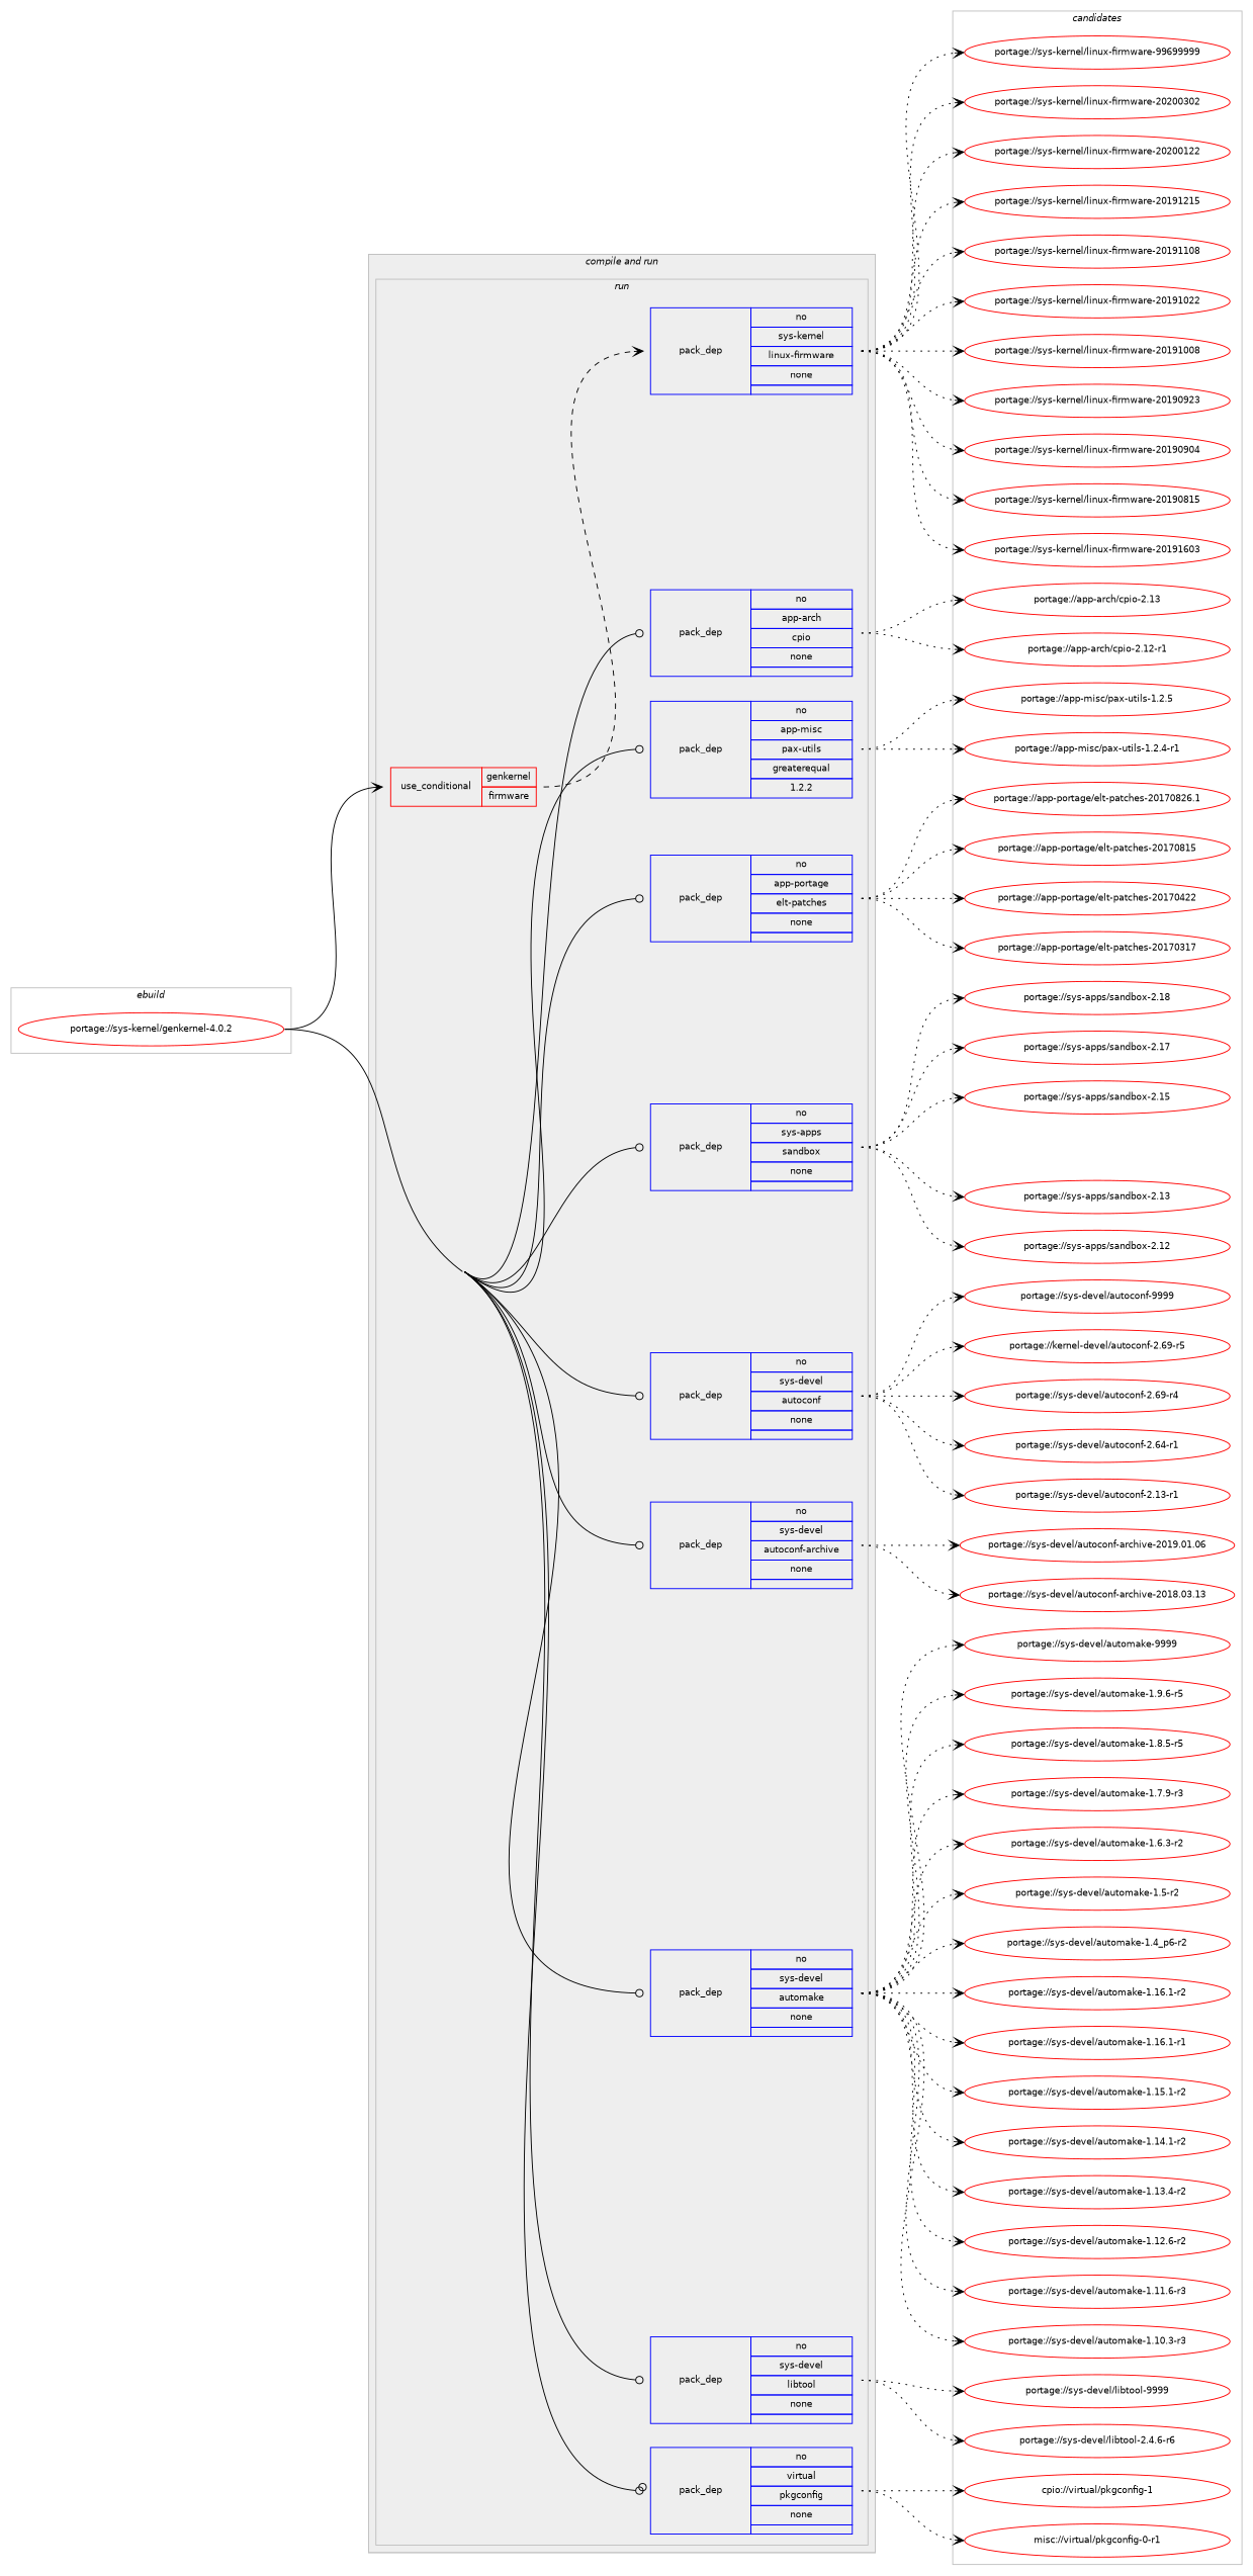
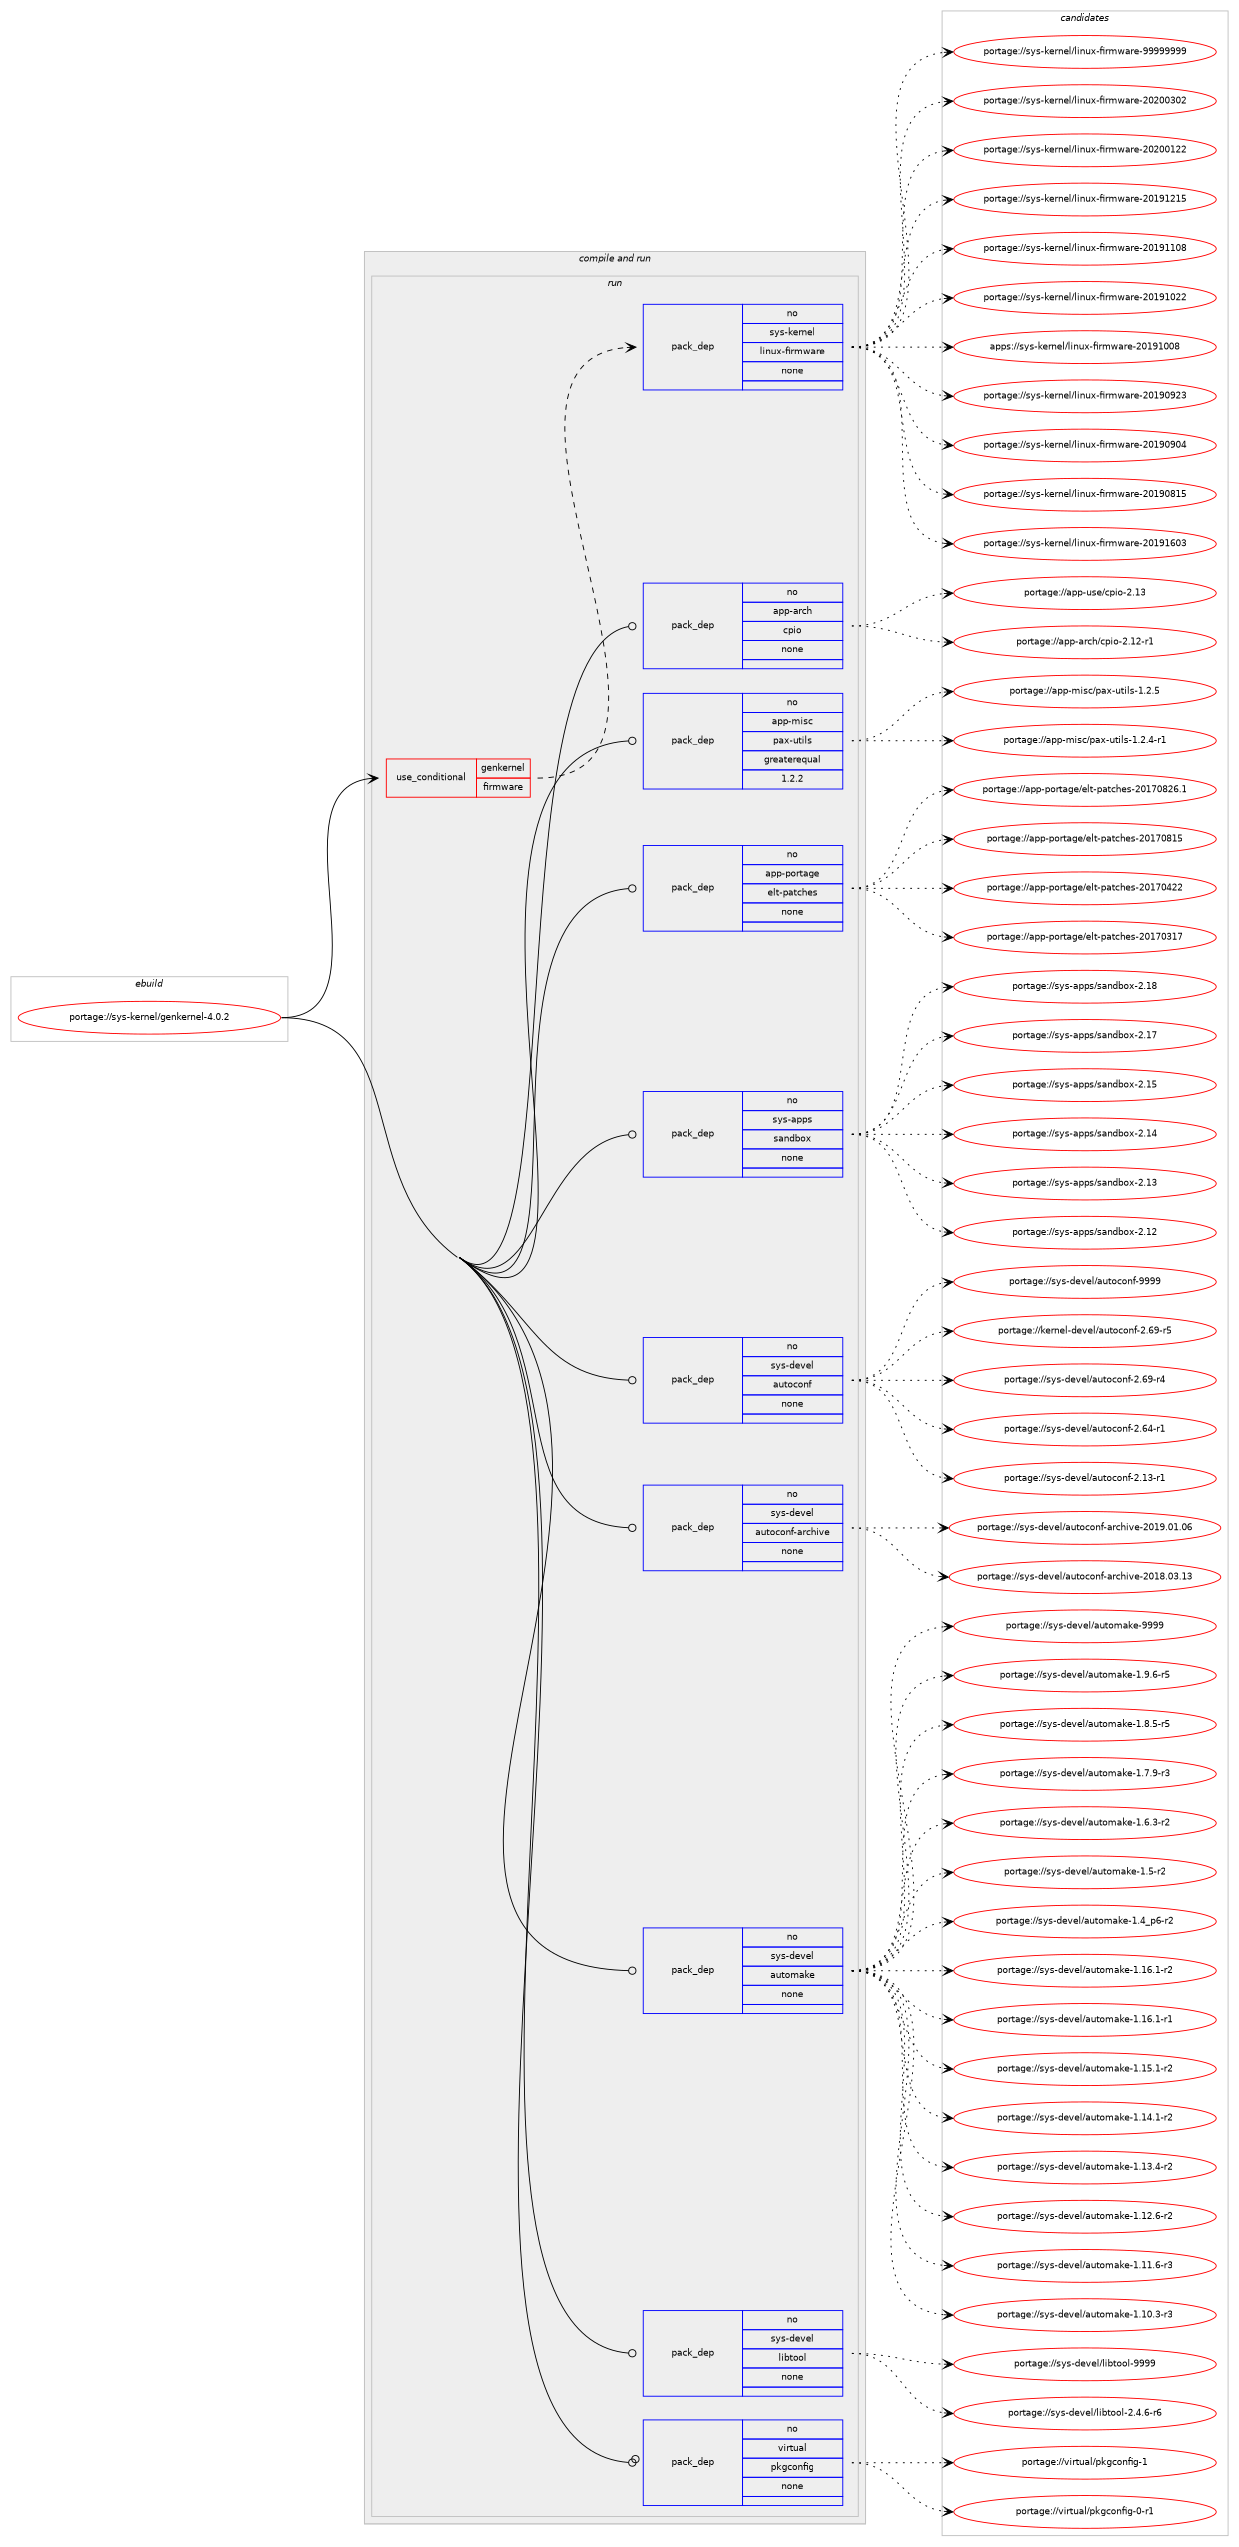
  digraph {
    compound=true
    concentrate=true
    fontname=Helvetica
    fontsize=10
    newrank=true
    rankdir=LR
    ranksep=1.5
    node [color=red fontname=Helvetica fontsize=10]
    edge [arrowhead=vee headport=w style=dotted tailport=e weight=100]
    n1 [label="portage://sys-kernel/genkernel-4.0.2" width=4]
    n2 [color=blue label=<<TABLE BORDER="0" CELLBORDER="1" CELLSPACING="0" CELLPADDING="4" WIDTH="220"><TR><TD ROWSPAN="6" CELLPADDING="30">pack_dep</TD></TR><TR><TD WIDTH="110">no</TD></TR><TR><TD>sys-kernel</TD></TR><TR><TD>linux-firmware</TD></TR><TR><TD>none</TD></TR><TR><TD></TD></TR></TABLE>> shape=none]
    n3 [label=<<TABLE BORDER="0" CELLBORDER="1" CELLSPACING="0" CELLPADDING="4"><TR><TD ROWSPAN="3" CELLPADDING="10">use_conditional</TD></TR><TR><TD>genkernel</TD></TR><TR><TD>firmware</TD></TR></TABLE>> shape=none]
    n4 [color=blue label=<<TABLE BORDER="0" CELLBORDER="1" CELLSPACING="0" CELLPADDING="4" WIDTH="220"><TR><TD ROWSPAN="6" CELLPADDING="30">pack_dep</TD></TR><TR><TD WIDTH="110">no</TD></TR><TR><TD>app-arch</TD></TR><TR><TD>cpio</TD></TR><TR><TD>none</TD></TR><TR><TD></TD></TR></TABLE>> shape=none]
    n5 [color=blue label=<<TABLE BORDER="0" CELLBORDER="1" CELLSPACING="0" CELLPADDING="4" WIDTH="220"><TR><TD ROWSPAN="6" CELLPADDING="30">pack_dep</TD></TR><TR><TD WIDTH="110">no</TD></TR><TR><TD>app-misc</TD></TR><TR><TD>pax-utils</TD></TR><TR><TD>greaterequal</TD></TR><TR><TD>1.2.2</TD></TR></TABLE>> shape=none]
    n6 [color=blue label=<<TABLE BORDER="0" CELLBORDER="1" CELLSPACING="0" CELLPADDING="4" WIDTH="220"><TR><TD ROWSPAN="6" CELLPADDING="30">pack_dep</TD></TR><TR><TD WIDTH="110">no</TD></TR><TR><TD>app-portage</TD></TR><TR><TD>elt-patches</TD></TR><TR><TD>none</TD></TR><TR><TD></TD></TR></TABLE>> shape=none]
    n7 [color=blue label=<<TABLE BORDER="0" CELLBORDER="1" CELLSPACING="0" CELLPADDING="4" WIDTH="220"><TR><TD ROWSPAN="6" CELLPADDING="30">pack_dep</TD></TR><TR><TD WIDTH="110">no</TD></TR><TR><TD>sys-apps</TD></TR><TR><TD>sandbox</TD></TR><TR><TD>none</TD></TR><TR><TD></TD></TR></TABLE>> shape=none]
    n8 [color=blue label=<<TABLE BORDER="0" CELLBORDER="1" CELLSPACING="0" CELLPADDING="4" WIDTH="220"><TR><TD ROWSPAN="6" CELLPADDING="30">pack_dep</TD></TR><TR><TD WIDTH="110">no</TD></TR><TR><TD>sys-devel</TD></TR><TR><TD>autoconf</TD></TR><TR><TD>none</TD></TR><TR><TD></TD></TR></TABLE>> shape=none]
    n9 [color=blue label=<<TABLE BORDER="0" CELLBORDER="1" CELLSPACING="0" CELLPADDING="4" WIDTH="220"><TR><TD ROWSPAN="6" CELLPADDING="30">pack_dep</TD></TR><TR><TD WIDTH="110">no</TD></TR><TR><TD>sys-devel</TD></TR><TR><TD>autoconf-archive</TD></TR><TR><TD>none</TD></TR><TR><TD></TD></TR></TABLE>> shape=none]
    n10 [color=blue label=<<TABLE BORDER="0" CELLBORDER="1" CELLSPACING="0" CELLPADDING="4" WIDTH="220"><TR><TD ROWSPAN="6" CELLPADDING="30">pack_dep</TD></TR><TR><TD WIDTH="110">no</TD></TR><TR><TD>sys-devel</TD></TR><TR><TD>automake</TD></TR><TR><TD>none</TD></TR><TR><TD></TD></TR></TABLE>> shape=none]
    n11 [color=blue label=<<TABLE BORDER="0" CELLBORDER="1" CELLSPACING="0" CELLPADDING="4" WIDTH="220"><TR><TD ROWSPAN="6" CELLPADDING="30">pack_dep</TD></TR><TR><TD WIDTH="110">no</TD></TR><TR><TD>sys-devel</TD></TR><TR><TD>libtool</TD></TR><TR><TD>none</TD></TR><TR><TD></TD></TR></TABLE>> shape=none]
    n12 [color=blue label=<<TABLE BORDER="0" CELLBORDER="1" CELLSPACING="0" CELLPADDING="4" WIDTH="220"><TR><TD ROWSPAN="6" CELLPADDING="30">pack_dep</TD></TR><TR><TD WIDTH="110">no</TD></TR><TR><TD>virtual</TD></TR><TR><TD>pkgconfig</TD></TR><TR><TD>none</TD></TR><TR><TD></TD></TR></TABLE>> shape=none]
-   n13 [label="portage://sys-kernel/linux-firmware-99699999" width=4]
+   n13 [label="portage://sys-kernel/linux-firmware-99999999" width=4]
    n14 [label="portage://sys-kernel/linux-firmware-20200302" width=4]
    n15 [label="portage://sys-kernel/linux-firmware-20200122" width=4]
    n16 [label="portage://sys-kernel/linux-firmware-20191215" width=4]
    n17 [label="portage://sys-kernel/linux-firmware-20191108" width=4]
    n18 [label="portage://sys-kernel/linux-firmware-20191022" width=4]
-   n19 [label="portage://sys-kernel/linux-firmware-20191008" width=4]
+   n19 [label="apps://sys-kernel/linux-firmware-20191008" width=4]
    n20 [label="portage://sys-kernel/linux-firmware-20190923" width=4]
    n21 [label="portage://sys-kernel/linux-firmware-20190904" width=4]
    n22 [label="portage://sys-kernel/linux-firmware-20190815" width=4]
    n23 [label="portage://sys-kernel/linux-firmware-20191603" width=4]
-   n24 [label="portage://app-arch/cpio-2.13" width=4]
+   n24 [label="portage://app-use/cpio-2.13" width=4]
    n25 [label="portage://app-arch/cpio-2.12-r1" width=4]
    n26 [label="portage://app-misc/pax-utils-1.2.5" width=4]
    n27 [label="portage://app-misc/pax-utils-1.2.4-r1" width=4]
    n28 [label="portage://app-portage/elt-patches-20170826.1" width=4]
    n29 [label="portage://app-portage/elt-patches-20170815" width=4]
    n30 [label="portage://app-portage/elt-patches-20170422" width=4]
    n31 [label="portage://app-portage/elt-patches-20170317" width=4]
    n32 [label="portage://sys-apps/sandbox-2.18" width=4]
    n33 [label="portage://sys-apps/sandbox-2.17" width=4]
    n34 [label="portage://sys-apps/sandbox-2.15" width=4]
+   n35 [label="portage://sys-apps/sandbox-2.14" width=4]
    n36 [label="portage://sys-apps/sandbox-2.13" width=4]
    n37 [label="portage://sys-apps/sandbox-2.12" width=4]
    n38 [label="portage://sys-devel/autoconf-9999" width=4]
    n39 [label="portage://kernel-devel/autoconf-2.69-r5" width=4]
    n40 [label="portage://sys-devel/autoconf-2.69-r4" width=4]
    n41 [label="portage://sys-devel/autoconf-2.64-r1" width=4]
    n42 [label="portage://sys-devel/autoconf-2.13-r1" width=4]
    n43 [label="portage://sys-devel/autoconf-archive-2019.01.06" width=4]
    n44 [label="portage://sys-devel/autoconf-archive-2018.03.13" width=4]
    n45 [label="portage://sys-devel/automake-9999" width=4]
    n46 [label="portage://sys-devel/automake-1.9.6-r5" width=4]
    n47 [label="portage://sys-devel/automake-1.8.5-r5" width=4]
    n48 [label="portage://sys-devel/automake-1.7.9-r3" width=4]
    n49 [label="portage://sys-devel/automake-1.6.3-r2" width=4]
    n50 [label="portage://sys-devel/automake-1.5-r2" width=4]
    n51 [label="portage://sys-devel/automake-1.4_p6-r2" width=4]
    n52 [label="portage://sys-devel/automake-1.16.1-r2" width=4]
    n53 [label="portage://sys-devel/automake-1.16.1-r1" width=4]
    n54 [label="portage://sys-devel/automake-1.15.1-r2" width=4]
    n55 [label="portage://sys-devel/automake-1.14.1-r2" width=4]
    n56 [label="portage://sys-devel/automake-1.13.4-r2" width=4]
    n57 [label="portage://sys-devel/automake-1.12.6-r2" width=4]
    n58 [label="portage://sys-devel/automake-1.11.6-r3" width=4]
    n59 [label="portage://sys-devel/automake-1.10.3-r3" width=4]
    n60 [label="portage://sys-devel/libtool-9999" width=4]
    n61 [label="portage://sys-devel/libtool-2.4.6-r6" width=4]
-   n62 [label="cpio://virtual/pkgconfig-1" width=4]
-   n63 [label="misc://virtual/pkgconfig-0-r1" width=4]
+   n62 [label="portage://virtual/pkgconfig-1" width=4]
+   n63 [label="portage://virtual/pkgconfig-0-r1" width=4]
    subgraph cluster_1 {
      color=gray
      label=<<i>ebuild</i>>
      rank=same
      n1
    }
    subgraph cluster_2 {
      color=gray
      label=<<i>dependencies</i>>
      subgraph cluster_3 {
        color=gray
        fillcolor="#eeeeee"
        label=<<i>compile</i>>
        style=filled
      }
      subgraph cluster_4 {
        color=gray
        fillcolor="#eeeeee"
        label=<<i>compile and run</i>>
        style=filled
      }
      subgraph cluster_5 {
        color=gray
        fillcolor="#eeeeee"
        label=<<i>run</i>>
        style=filled
        subgraph sub_6 {
          color=gray
          fillcolor="#eeeeee"
          label=<<i>run</i>>
          style=filled
          n3
          subgraph sub_7 {
            color=gray
            fillcolor="#eeeeee"
            label=<<i>run</i>>
            style=filled
            n2
          }
        }
        subgraph sub_8 {
          color=gray
          fillcolor="#eeeeee"
          label=<<i>run</i>>
          style=filled
          n4
        }
        subgraph sub_9 {
          color=gray
          fillcolor="#eeeeee"
          label=<<i>run</i>>
          style=filled
          n5
        }
        subgraph sub_10 {
          color=gray
          fillcolor="#eeeeee"
          label=<<i>run</i>>
          style=filled
          n6
        }
        subgraph sub_11 {
          color=gray
          fillcolor="#eeeeee"
          label=<<i>run</i>>
          style=filled
          n7
        }
        subgraph sub_12 {
          color=gray
          fillcolor="#eeeeee"
          label=<<i>run</i>>
          style=filled
          n8
        }
        subgraph sub_13 {
          color=gray
          fillcolor="#eeeeee"
          label=<<i>run</i>>
          style=filled
          n9
        }
        subgraph sub_14 {
          color=gray
          fillcolor="#eeeeee"
          label=<<i>run</i>>
          style=filled
          n10
        }
        subgraph sub_15 {
          color=gray
          fillcolor="#eeeeee"
          label=<<i>run</i>>
          style=filled
          n11
        }
        subgraph sub_16 {
          color=gray
          fillcolor="#eeeeee"
          label=<<i>run</i>>
          style=filled
          n12
        }
      }
    }
    subgraph cluster_17 {
      color=gray
      label=<<i>candidates</i>>
      rank=same
      subgraph sub_18 {
        color=black
        label=<<i>candidates</i>>
        nodesep=1
        rank=same
        n13
        n14
        n15
        n16
        n17
        n18
        n19
        n20
        n21
        n22
        n23
      }
      subgraph sub_19 {
        color=black
        label=<<i>candidates</i>>
        nodesep=1
        rank=same
        n24
        n25
      }
      subgraph sub_20 {
        color=black
        label=<<i>candidates</i>>
        nodesep=1
        rank=same
        n26
        n27
      }
      subgraph sub_21 {
        color=black
        label=<<i>candidates</i>>
        nodesep=1
        rank=same
        n28
        n29
        n30
        n31
      }
      subgraph sub_22 {
        color=black
        label=<<i>candidates</i>>
        nodesep=1
        rank=same
        n32
        n33
        n34
+       n35
        n36
        n37
      }
      subgraph sub_23 {
        color=black
        label=<<i>candidates</i>>
        nodesep=1
        rank=same
        n38
        n39
        n40
        n41
        n42
      }
      subgraph sub_24 {
        color=black
        label=<<i>candidates</i>>
        nodesep=1
        rank=same
        n43
        n44
      }
      subgraph sub_25 {
        color=black
        label=<<i>candidates</i>>
        nodesep=1
        rank=same
        n45
        n46
        n47
        n48
        n49
        n50
        n51
        n52
        n53
        n54
        n55
        n56
        n57
        n58
        n59
      }
      subgraph sub_26 {
        color=black
        label=<<i>candidates</i>>
        nodesep=1
        rank=same
        n60
        n61
      }
      subgraph sub_27 {
        color=black
        label=<<i>candidates</i>>
        nodesep=1
        rank=same
        n62
        n63
      }
    }
    n1 -> n3 [style=solid weight=20]
    n1 -> n4 [arrowhead=odot style=solid weight=20]
    n1 -> n5 [arrowhead=odot style=solid weight=20]
    n1 -> n6 [arrowhead=odot style=solid weight=20]
    n1 -> n7 [arrowhead=odot style=solid weight=20]
    n1 -> n8 [arrowhead=odot style=solid weight=20]
    n1 -> n9 [arrowhead=odot style=solid weight=20]
    n1 -> n10 [arrowhead=odot style=solid weight=20]
    n1 -> n11 [arrowhead=odot style=solid weight=20]
    n1 -> n12 [arrowhead=odot style=solid weight=20]
    n2 -> n13
    n2 -> n14
    n2 -> n15
    n2 -> n16
    n2 -> n17
    n2 -> n18
    n2 -> n19
    n2 -> n20
    n2 -> n21
    n2 -> n22
    n2 -> n23
    n3 -> n2 [style=dashed weight=20]
    n4 -> n24
    n4 -> n25
    n5 -> n26
    n5 -> n27
    n6 -> n28
    n6 -> n29
    n6 -> n30
    n6 -> n31
    n7 -> n32
    n7 -> n33
    n7 -> n34
+   n7 -> n35
    n7 -> n36
    n7 -> n37
    n8 -> n38
    n8 -> n39
    n8 -> n40
    n8 -> n41
    n8 -> n42
    n9 -> n43
    n9 -> n44
    n10 -> n45
    n10 -> n46
    n10 -> n47
    n10 -> n48
    n10 -> n49
    n10 -> n50
    n10 -> n51
    n10 -> n52
    n10 -> n53
    n10 -> n54
    n10 -> n55
    n10 -> n56
    n10 -> n57
    n10 -> n58
    n10 -> n59
    n11 -> n60
    n11 -> n61
    n12 -> n62
    n12 -> n63
  }
